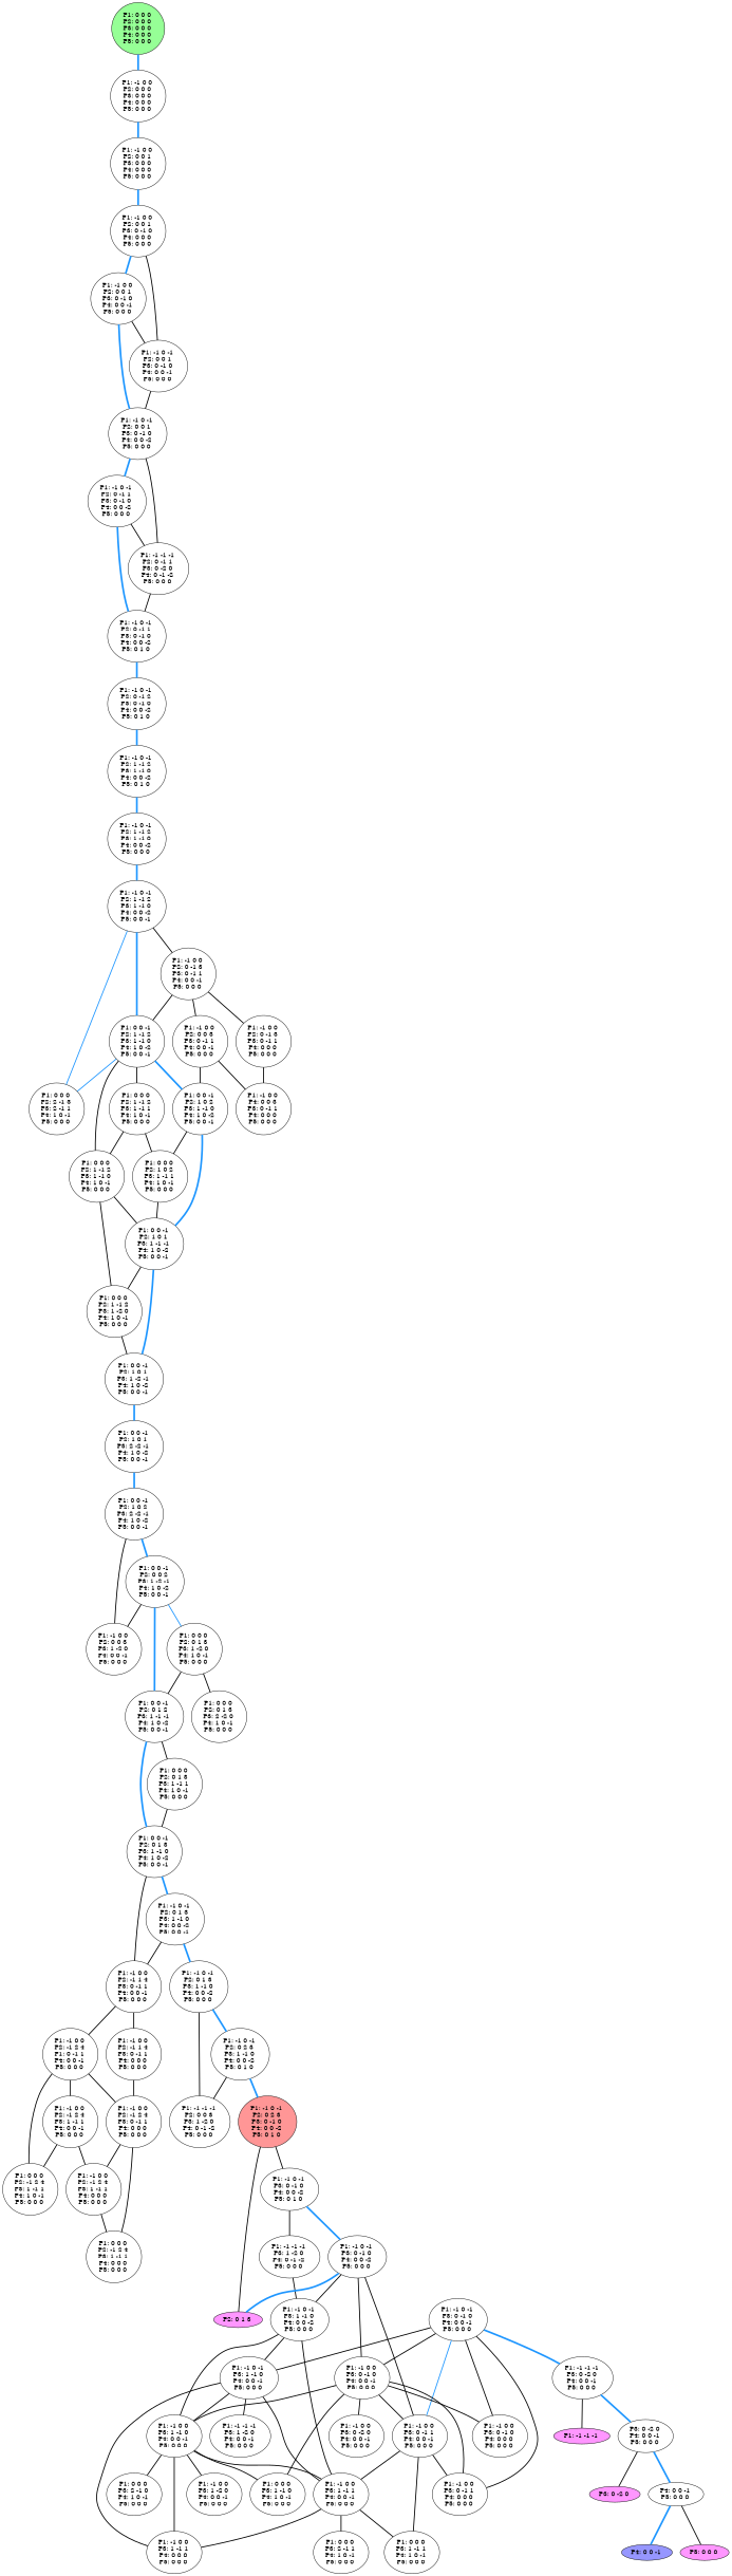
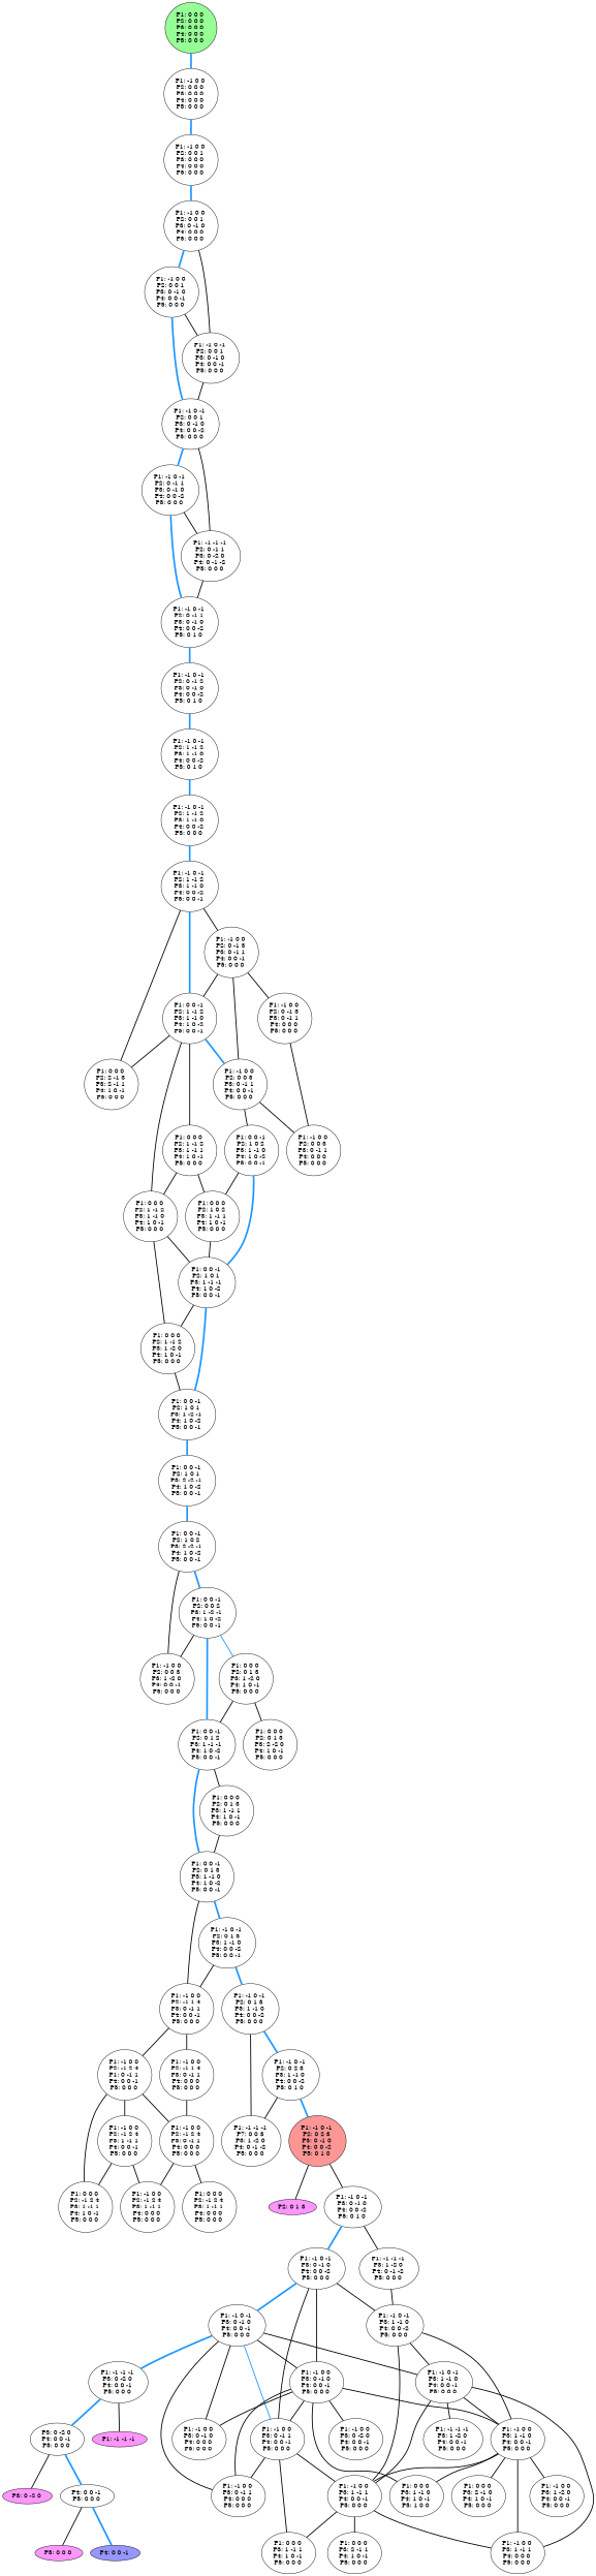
  graph {
    color=black
    edge [color=black style=bold]
    n1 [fillcolor="#96FF96" label="P1: 0 0 0 \nP2: 0 0 0 \nP3: 0 0 0 \nP4: 0 0 0 \nP5: 0 0 0 \n" style=filled]
    n2 [label="P1: -1 0 0 \nP2: 0 0 0 \nP3: 0 0 0 \nP4: 0 0 0 \nP5: 0 0 0 \n"]
    n3 [label="P1: -1 0 0 \nP2: 0 0 1 \nP3: 0 0 0 \nP4: 0 0 0 \nP5: 0 0 0 \n"]
    n4 [label="P1: -1 0 0 \nP2: 0 0 1 \nP3: 0 -1 0 \nP4: 0 0 0 \nP5: 0 0 0 \n"]
    n5 [label="P1: -1 0 0 \nP2: 0 0 1 \nP3: 0 -1 0 \nP4: 0 0 -1 \nP5: 0 0 0 \n"]
    n6 [label="P1: -1 0 -1 \nP2: 0 0 1 \nP3: 0 -1 0 \nP4: 0 0 -1 \nP5: 0 0 0 \n"]
    n7 [label="P1: -1 0 -1 \nP2: 0 0 1 \nP3: 0 -1 0 \nP4: 0 0 -2 \nP5: 0 0 0 \n"]
    n8 [label="P1: -1 0 -1 \nP2: 0 -1 1 \nP3: 0 -1 0 \nP4: 0 0 -2 \nP5: 0 0 0 \n"]
    n9 [label="P1: -1 -1 -1 \nP2: 0 -1 1 \nP3: 0 -2 0 \nP4: 0 -1 -2 \nP5: 0 0 0 \n"]
    n10 [label="P1: -1 0 -1 \nP2: 0 -1 1 \nP3: 0 -1 0 \nP4: 0 0 -2 \nP5: 0 1 0 \n"]
    n11 [label="P1: -1 0 -1 \nP2: 0 -1 2 \nP3: 0 -1 0 \nP4: 0 0 -2 \nP5: 0 1 0 \n"]
    n12 [label="P1: -1 0 -1 \nP2: 1 -1 2 \nP3: 1 -1 0 \nP4: 0 0 -2 \nP5: 0 1 0 \n"]
    n13 [label="P1: -1 0 -1 \nP2: 1 -1 2 \nP3: 1 -1 0 \nP4: 0 0 -2 \nP5: 0 0 0 \n"]
    n14 [label="P1: -1 0 -1 \nP2: 1 -1 2 \nP3: 1 -1 0 \nP4: 0 0 -2 \nP5: 0 0 -1 \n"]
    n15 [label="P1: -1 0 0 \nP2: 0 -1 3 \nP3: 0 -1 1 \nP4: 0 0 -1 \nP5: 0 0 0 \n"]
    n16 [label="P1: 0 0 -1 \nP2: 1 -1 2 \nP3: 1 -1 0 \nP4: 1 0 -2 \nP5: 0 0 -1 \n"]
    n17 [label="P1: 0 0 0 \nP2: 2 -1 3 \nP3: 2 -1 1 \nP4: 1 0 -1 \nP5: 0 0 0 \n"]
    n18 [label="P1: -1 0 0 \nP2: 0 0 3 \nP3: 0 -1 1 \nP4: 0 0 -1 \nP5: 0 0 0 \n"]
    n19 [label="P1: -1 0 0 \nP2: 0 -1 3 \nP3: 0 -1 1 \nP4: 0 0 0 \nP5: 0 0 0 \n"]
    n20 [label="P1: 0 0 -1 \nP2: 1 0 2 \nP3: 1 -1 0 \nP4: 1 0 -2 \nP5: 0 0 -1 \n"]
    n21 [label="P1: 0 0 0 \nP2: 1 -1 2 \nP3: 1 -1 1 \nP4: 1 0 -1 \nP5: 0 0 0 \n"]
    n22 [label="P1: 0 0 0 \nP2: 1 -1 2 \nP3: 1 -1 0 \nP4: 1 0 -1 \nP5: 0 0 0 \n"]
-   n23 [label="P1: -1 0 0 \nP4: 0 0 3 \nP3: 0 -1 1 \nP4: 0 0 0 \nP5: 0 0 0 \n"]
+   n23 [label="P1: -1 0 0 \nP2: 0 0 3 \nP3: 0 -1 1 \nP4: 0 0 0 \nP5: 0 0 0 \n"]
    n24 [label="P1: 0 0 0 \nP2: 1 0 2 \nP3: 1 -1 1 \nP4: 1 0 -1 \nP5: 0 0 0 \n"]
    n25 [label="P1: 0 0 -1 \nP2: 1 0 1 \nP3: 1 -1 -1 \nP4: 1 0 -2 \nP5: 0 0 -1 \n"]
    n26 [label="P1: 0 0 0 \nP2: 1 -1 2 \nP3: 1 -2 0 \nP4: 1 0 -1 \nP5: 0 0 0 \n"]
    n27 [label="P1: 0 0 -1 \nP2: 1 0 1 \nP3: 1 -2 -1 \nP4: 1 0 -2 \nP5: 0 0 -1 \n"]
    n28 [label="P1: 0 0 -1 \nP2: 1 0 1 \nP3: 2 -2 -1 \nP4: 1 0 -2 \nP5: 0 0 -1 \n"]
    n29 [label="P1: 0 0 -1 \nP2: 1 0 2 \nP3: 2 -2 -1 \nP4: 1 0 -2 \nP5: 0 0 -1 \n"]
    n30 [label="P1: 0 0 -1 \nP2: 0 0 2 \nP3: 1 -2 -1 \nP4: 1 0 -2 \nP5: 0 0 -1 \n"]
    n31 [label="P1: -1 0 0 \nP2: 0 0 3 \nP3: 1 -2 0 \nP4: 0 0 -1 \nP5: 0 0 0 \n"]
    n32 [label="P1: 0 0 0 \nP2: 0 1 3 \nP3: 1 -2 0 \nP4: 1 0 -1 \nP5: 0 0 0 \n"]
    n33 [label="P1: 0 0 -1 \nP2: 0 1 2 \nP3: 1 -1 -1 \nP4: 1 0 -2 \nP5: 0 0 -1 \n"]
    n34 [label="P1: 0 0 0 \nP2: 0 1 3 \nP3: 2 -2 0 \nP4: 1 0 -1 \nP5: 0 0 0 \n"]
    n35 [label="P1: 0 0 0 \nP2: 0 1 3 \nP3: 1 -1 1 \nP4: 1 0 -1 \nP5: 0 0 0 \n"]
    n36 [label="P1: 0 0 -1 \nP2: 0 1 3 \nP3: 1 -1 0 \nP4: 1 0 -2 \nP5: 0 0 -1 \n"]
    n37 [label="P1: -1 0 -1 \nP2: 0 1 3 \nP3: 1 -1 0 \nP4: 0 0 -2 \nP5: 0 0 -1 \n"]
    n38 [label="P1: -1 0 0 \nP2: -1 1 4 \nP3: 0 -1 1 \nP4: 0 0 -1 \nP5: 0 0 0 \n"]
    n39 [label="P1: -1 0 -1 \nP2: 0 1 3 \nP3: 1 -1 0 \nP4: 0 0 -2 \nP5: 0 0 0 \n"]
    n40 [label="P1: -1 0 0 \nP2: -1 2 4 \nP1: 0 -1 1 \nP4: 0 0 -1 \nP5: 0 0 0 \n"]
    n41 [label="P1: -1 0 0 \nP2: -1 1 4 \nP3: 0 -1 1 \nP4: 0 0 0 \nP5: 0 0 0 \n"]
    n42 [label="P1: -1 0 -1 \nP2: 0 2 3 \nP3: 1 -1 0 \nP4: 0 0 -2 \nP5: 0 1 0 \n"]
-   n43 [label="P1: -1 -1 -1 \nP2: 0 0 3 \nP3: 1 -2 0 \nP4: 0 -1 -2 \nP5: 0 0 0 \n"]
+   n43 [label="P1: -1 -1 -1 \nP7: 0 0 3 \nP3: 1 -2 0 \nP4: 0 -1 -2 \nP5: 0 0 0 \n"]
    n44 [label="P1: -1 0 0 \nP2: -1 2 4 \nP3: 1 -1 1 \nP4: 0 0 -1 \nP5: 0 0 0 \n"]
    n45 [label="P1: -1 0 0 \nP2: -1 2 4 \nP3: 0 -1 1 \nP4: 0 0 0 \nP5: 0 0 0 \n"]
    n46 [label="P1: 0 0 0 \nP2: -1 2 4 \nP3: 1 -1 1 \nP4: 1 0 -1 \nP5: 0 0 0 \n"]
    n47 [fillcolor="#FF9696" label="P1: -1 0 -1 \nP2: 0 2 3 \nP3: 0 -1 0 \nP4: 0 0 -2 \nP5: 0 1 0 \n" style=filled]
    n48 [label="P1: -1 0 0 \nP2: -1 2 4 \nP3: 1 -1 1 \nP4: 0 0 0 \nP5: 0 0 0 \n"]
    n49 [label="P1: 0 0 0 \nP2: -1 2 4 \nP3: 1 -1 1 \nP4: 0 0 0 \nP5: 0 0 0 \n"]
    n50 [fillcolor="#FF96FF" label="P2: 0 1 3 \n" style=filled]
    n51 [label="P1: -1 0 -1 \nP3: 0 -1 0 \nP4: 0 0 -2 \nP5: 0 1 0 \n"]
    n52 [label="P1: -1 -1 -1 \nP3: 1 -2 0 \nP4: 0 -1 -2 \nP5: 0 0 0 \n"]
    n53 [label="P1: -1 0 -1 \nP3: 0 -1 0 \nP4: 0 0 -2 \nP5: 0 0 0 \n"]
    n54 [label="P1: -1 0 -1 \nP3: 1 -1 0 \nP4: 0 0 -2 \nP5: 0 0 0 \n"]
    n55 [label="P1: -1 0 -1 \nP3: 0 -1 0 \nP4: 0 0 -1 \nP5: 0 0 0 \n"]
    n56 [label="P1: -1 0 0 \nP3: 0 -1 0 \nP4: 0 0 -1 \nP5: 0 0 0 \n"]
    n57 [label="P1: -1 0 0 \nP3: 0 -1 1 \nP4: 0 0 -1 \nP5: 0 0 0 \n"]
    n58 [label="P1: -1 0 -1 \nP3: 1 -1 0 \nP4: 0 0 -1 \nP5: 0 0 0 \n"]
    n59 [label="P1: -1 0 0 \nP3: 1 -1 0 \nP4: 0 0 -1 \nP5: 0 0 0 \n"]
    n60 [label="P1: -1 0 0 \nP3: 1 -1 1 \nP4: 0 0 -1 \nP5: 0 0 0 \n"]
    n61 [label="P1: -1 -1 -1 \nP3: 0 -2 0 \nP4: 0 0 -1 \nP5: 0 0 0 \n"]
    n62 [label="P1: -1 0 0 \nP3: 0 -1 0 \nP4: 0 0 0 \nP5: 0 0 0 \n"]
    n63 [label="P1: -1 0 0 \nP3: 0 -1 1 \nP4: 0 0 0 \nP5: 0 0 0 \n"]
    n64 [label="P1: -1 0 0 \nP3: 0 -2 0 \nP4: 0 0 -1 \nP5: 0 0 0 \n"]
-   n65 [label="P1: 0 0 0 \nP3: 1 -1 0 \nP4: 1 0 -1 \nP5: 0 0 0 \n"]
+   n65 [label="P1: 0 0 0 \nP3: 1 -1 0 \nP4: 1 0 -1 \nP5: 1 0 0 \n"]
    n66 [label="P1: 0 0 0 \nP3: 1 -1 1 \nP4: 1 0 -1 \nP5: 0 0 0 \n"]
    n67 [label="P1: -1 -1 -1 \nP3: 1 -2 0 \nP4: 0 0 -1 \nP5: 0 0 0 \n"]
    n68 [label="P1: -1 0 0 \nP3: 1 -1 1 \nP4: 0 0 0 \nP5: 0 0 0 \n"]
    n69 [label="P1: -1 0 0 \nP3: 1 -2 0 \nP4: 0 0 -1 \nP5: 0 0 0 \n"]
    n70 [label="P1: 0 0 0 \nP3: 2 -1 0 \nP4: 1 0 -1 \nP5: 0 0 0 \n"]
    n71 [label="P1: 0 0 0 \nP3: 2 -1 1 \nP4: 1 0 -1 \nP5: 0 0 0 \n"]
    n72 [fillcolor="#FF96FF" label="P1: -1 -1 -1 \n" style=filled]
    n73 [label="P3: 0 -2 0 \nP4: 0 0 -1 \nP5: 0 0 0 \n"]
    n74 [fillcolor="#FF96FF" label="P3: 0 -2 0 \n" style=filled]
    n75 [label="P4: 0 0 -1 \nP5: 0 0 0 \n"]
    n76 [fillcolor="#9696FF" label="P4: 0 0 -1 \n" style=filled]
    n77 [fillcolor="#FF96FF" label="P5: 0 0 0 \n" style=filled]
    n1 -- n2 [color="#1E96FF" penwidth=4.0]
    n2 -- n3 [color="#1E96FF" penwidth=4.0]
    n3 -- n4 [color="#1E96FF" penwidth=4.0]
    n4 -- n5 [color="#1E96FF" penwidth=4.0]
    n4 -- n6
    n5 -- n6
    n5 -- n7 [color="#1E96FF" penwidth=4.0]
    n6 -- n7
    n7 -- n8 [color="#1E96FF" penwidth=4.0]
    n7 -- n9
    n8 -- n9
    n8 -- n10 [color="#1E96FF" penwidth=4.0]
    n9 -- n10
    n10 -- n11 [color="#1E96FF" penwidth=4.0]
    n11 -- n12 [color="#1E96FF" penwidth=4.0]
    n12 -- n13 [color="#1E96FF" penwidth=4.0]
    n13 -- n14 [color="#1E96FF" penwidth=4.0]
    n14 -- n15
    n14 -- n16 [color="#1E96FF" penwidth=4.0]
-   n14 -- n17 [color="#1E96FF"]
+   n14 -- n17
    n15 -- n16
    n15 -- n18
    n15 -- n19
-   n16 -- n17 [color="#1E96FF"]
-   n16 -- n20 [color="#1E96FF" penwidth=4.0]
+   n16 -- n17
+   n16 -- n18 [color="#1E96FF" penwidth=4.0]
    n16 -- n21
    n16 -- n22
    n18 -- n20
    n18 -- n23
    n19 -- n23
    n20 -- n24
    n20 -- n25 [color="#1E96FF" penwidth=4.0]
    n21 -- n22
    n21 -- n24
    n22 -- n25
    n22 -- n26
    n24 -- n25
    n25 -- n26
    n25 -- n27 [color="#1E96FF" penwidth=4.0]
    n26 -- n27
    n27 -- n28 [color="#1E96FF" penwidth=4.0]
    n28 -- n29 [color="#1E96FF" penwidth=4.0]
    n29 -- n30 [color="#1E96FF" penwidth=4.0]
    n29 -- n31
    n30 -- n31
    n30 -- n32 [color="#1E96FF"]
    n30 -- n33 [color="#1E96FF" penwidth=4.0]
    n32 -- n33
    n32 -- n34
    n33 -- n35
    n33 -- n36 [color="#1E96FF" penwidth=4.0]
    n35 -- n36
    n36 -- n37 [color="#1E96FF" penwidth=4.0]
    n36 -- n38
    n37 -- n38
    n37 -- n39 [color="#1E96FF" penwidth=4.0]
    n38 -- n40
    n38 -- n41
    n39 -- n42 [color="#1E96FF" penwidth=4.0]
    n39 -- n43
    n40 -- n44
    n40 -- n45
    n40 -- n46
    n41 -- n45
    n42 -- n43
    n42 -- n47 [color="#1E96FF" penwidth=4.0]
    n44 -- n46
    n44 -- n48
    n45 -- n48
    n45 -- n49
    n47 -- n50
    n47 -- n51
-   n48 -- n49
    n51 -- n52
    n51 -- n53 [color="#1E96FF" penwidth=4.0]
    n52 -- n54
    n53 -- n54
-   n53 -- n50 [color="#1E96FF" penwidth=4.0]
+   n53 -- n55 [color="#1E96FF" penwidth=4.0]
    n53 -- n56
    n53 -- n57
    n54 -- n58
    n54 -- n59
    n54 -- n60
    n55 -- n56
    n55 -- n57 [color="#1E96FF"]
    n55 -- n58
    n55 -- n61 [color="#1E96FF" penwidth=4.0]
    n55 -- n62
    n55 -- n63
    n56 -- n57
    n56 -- n59
    n56 -- n62
    n56 -- n63
    n56 -- n64
    n56 -- n65
    n57 -- n60
    n57 -- n63
    n57 -- n66
    n58 -- n59
    n58 -- n60
    n58 -- n67
    n58 -- n68
    n59 -- n60
    n59 -- n65
    n59 -- n68
    n59 -- n69
    n59 -- n70
    n60 -- n66
    n60 -- n68
    n60 -- n71
    n61 -- n72
    n61 -- n73 [color="#1E96FF" penwidth=4.0]
    n73 -- n74
    n73 -- n75 [color="#1E96FF" penwidth=4.0]
    n75 -- n76 [color="#1E96FF" penwidth=4.0]
    n75 -- n77
  }
